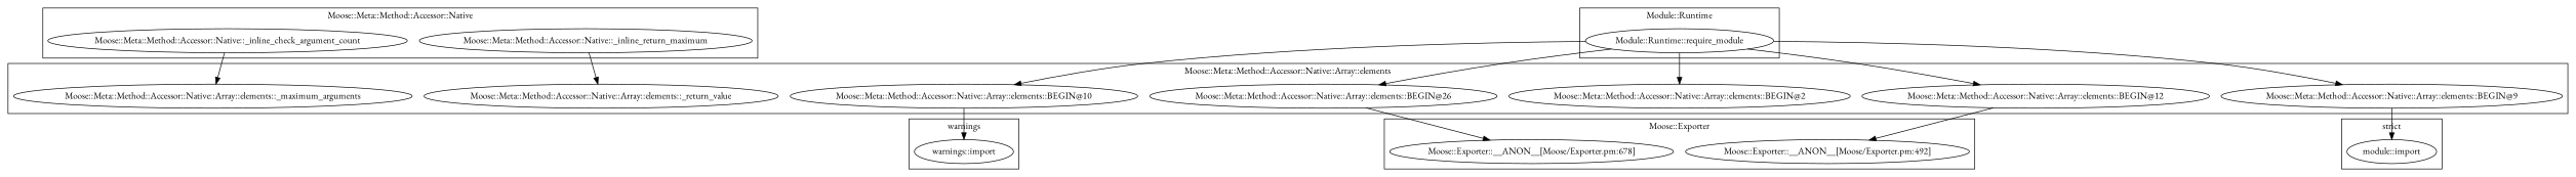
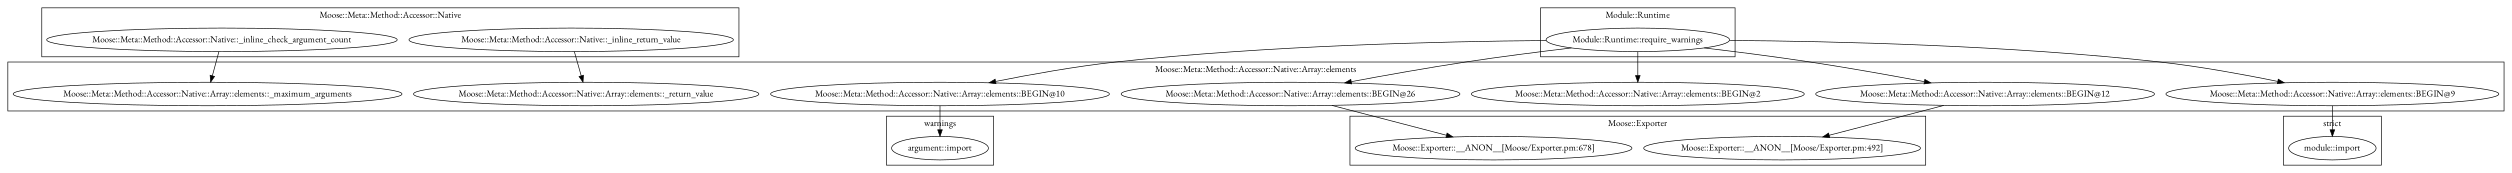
  digraph {
    fontname="EB Garamond"
    node [fontname="EB Garamond"]
    edge [fontname="EB Garamond"]
    "Moose::Meta::Method::Accessor::Native::Array::elements::BEGIN@2"
    "Moose::Meta::Method::Accessor::Native::Array::elements::_maximum_arguments"
    "Moose::Meta::Method::Accessor::Native::Array::elements::BEGIN@10"
    "Moose::Meta::Method::Accessor::Native::Array::elements::_return_value"
    "Moose::Meta::Method::Accessor::Native::Array::elements::BEGIN@12"
    "Moose::Meta::Method::Accessor::Native::Array::elements::BEGIN@9"
    "Moose::Meta::Method::Accessor::Native::Array::elements::BEGIN@26"
    "Moose::Meta::Method::Accessor::Native::_inline_check_argument_count"
-   "Moose::Meta::Method::Accessor::Native::_inline_return_value" [label="Moose::Meta::Method::Accessor::Native::_inline_return_maximum"]
-   "warnings::import"
+   "Moose::Meta::Method::Accessor::Native::_inline_return_value"
+   "warnings::import" [label="argument::import"]
    n11 [label="module::import"]
-   "Module::Runtime::require_module"
+   "Module::Runtime::require_module" [label="Module::Runtime::require_warnings"]
    "Moose::Exporter::__ANON__[Moose/Exporter.pm:492]"
    "Moose::Exporter::__ANON__[Moose/Exporter.pm:678]"
    subgraph cluster_1 {
      label="Moose::Meta::Method::Accessor::Native::Array::elements"
      "Moose::Meta::Method::Accessor::Native::Array::elements::BEGIN@2"
      "Moose::Meta::Method::Accessor::Native::Array::elements::_maximum_arguments"
      "Moose::Meta::Method::Accessor::Native::Array::elements::BEGIN@10"
      "Moose::Meta::Method::Accessor::Native::Array::elements::_return_value"
      "Moose::Meta::Method::Accessor::Native::Array::elements::BEGIN@12"
      "Moose::Meta::Method::Accessor::Native::Array::elements::BEGIN@9"
      "Moose::Meta::Method::Accessor::Native::Array::elements::BEGIN@26"
    }
    subgraph cluster_2 {
      label="Moose::Meta::Method::Accessor::Native"
      "Moose::Meta::Method::Accessor::Native::_inline_check_argument_count"
      "Moose::Meta::Method::Accessor::Native::_inline_return_value"
    }
    subgraph cluster_3 {
      label=warnings
      "warnings::import"
    }
    subgraph cluster_4 {
      label="strict"
      n11
    }
    subgraph cluster_5 {
      label="Module::Runtime"
      "Module::Runtime::require_module"
    }
    subgraph cluster_6 {
      label="Moose::Exporter"
      "Moose::Exporter::__ANON__[Moose/Exporter.pm:492]"
      "Moose::Exporter::__ANON__[Moose/Exporter.pm:678]"
    }
    "Moose::Meta::Method::Accessor::Native::Array::elements::BEGIN@10" -> "warnings::import"
    "Moose::Meta::Method::Accessor::Native::Array::elements::BEGIN@12" -> "Moose::Exporter::__ANON__[Moose/Exporter.pm:492]"
    "Moose::Meta::Method::Accessor::Native::Array::elements::BEGIN@9" -> n11
    "Moose::Meta::Method::Accessor::Native::Array::elements::BEGIN@26" -> "Moose::Exporter::__ANON__[Moose/Exporter.pm:678]"
    "Moose::Meta::Method::Accessor::Native::_inline_check_argument_count" -> "Moose::Meta::Method::Accessor::Native::Array::elements::_maximum_arguments"
    "Moose::Meta::Method::Accessor::Native::_inline_return_value" -> "Moose::Meta::Method::Accessor::Native::Array::elements::_return_value"
    "Module::Runtime::require_module" -> "Moose::Meta::Method::Accessor::Native::Array::elements::BEGIN@2"
    "Module::Runtime::require_module" -> "Moose::Meta::Method::Accessor::Native::Array::elements::BEGIN@10"
    "Module::Runtime::require_module" -> "Moose::Meta::Method::Accessor::Native::Array::elements::BEGIN@12"
    "Module::Runtime::require_module" -> "Moose::Meta::Method::Accessor::Native::Array::elements::BEGIN@9"
    "Module::Runtime::require_module" -> "Moose::Meta::Method::Accessor::Native::Array::elements::BEGIN@26"
  }
